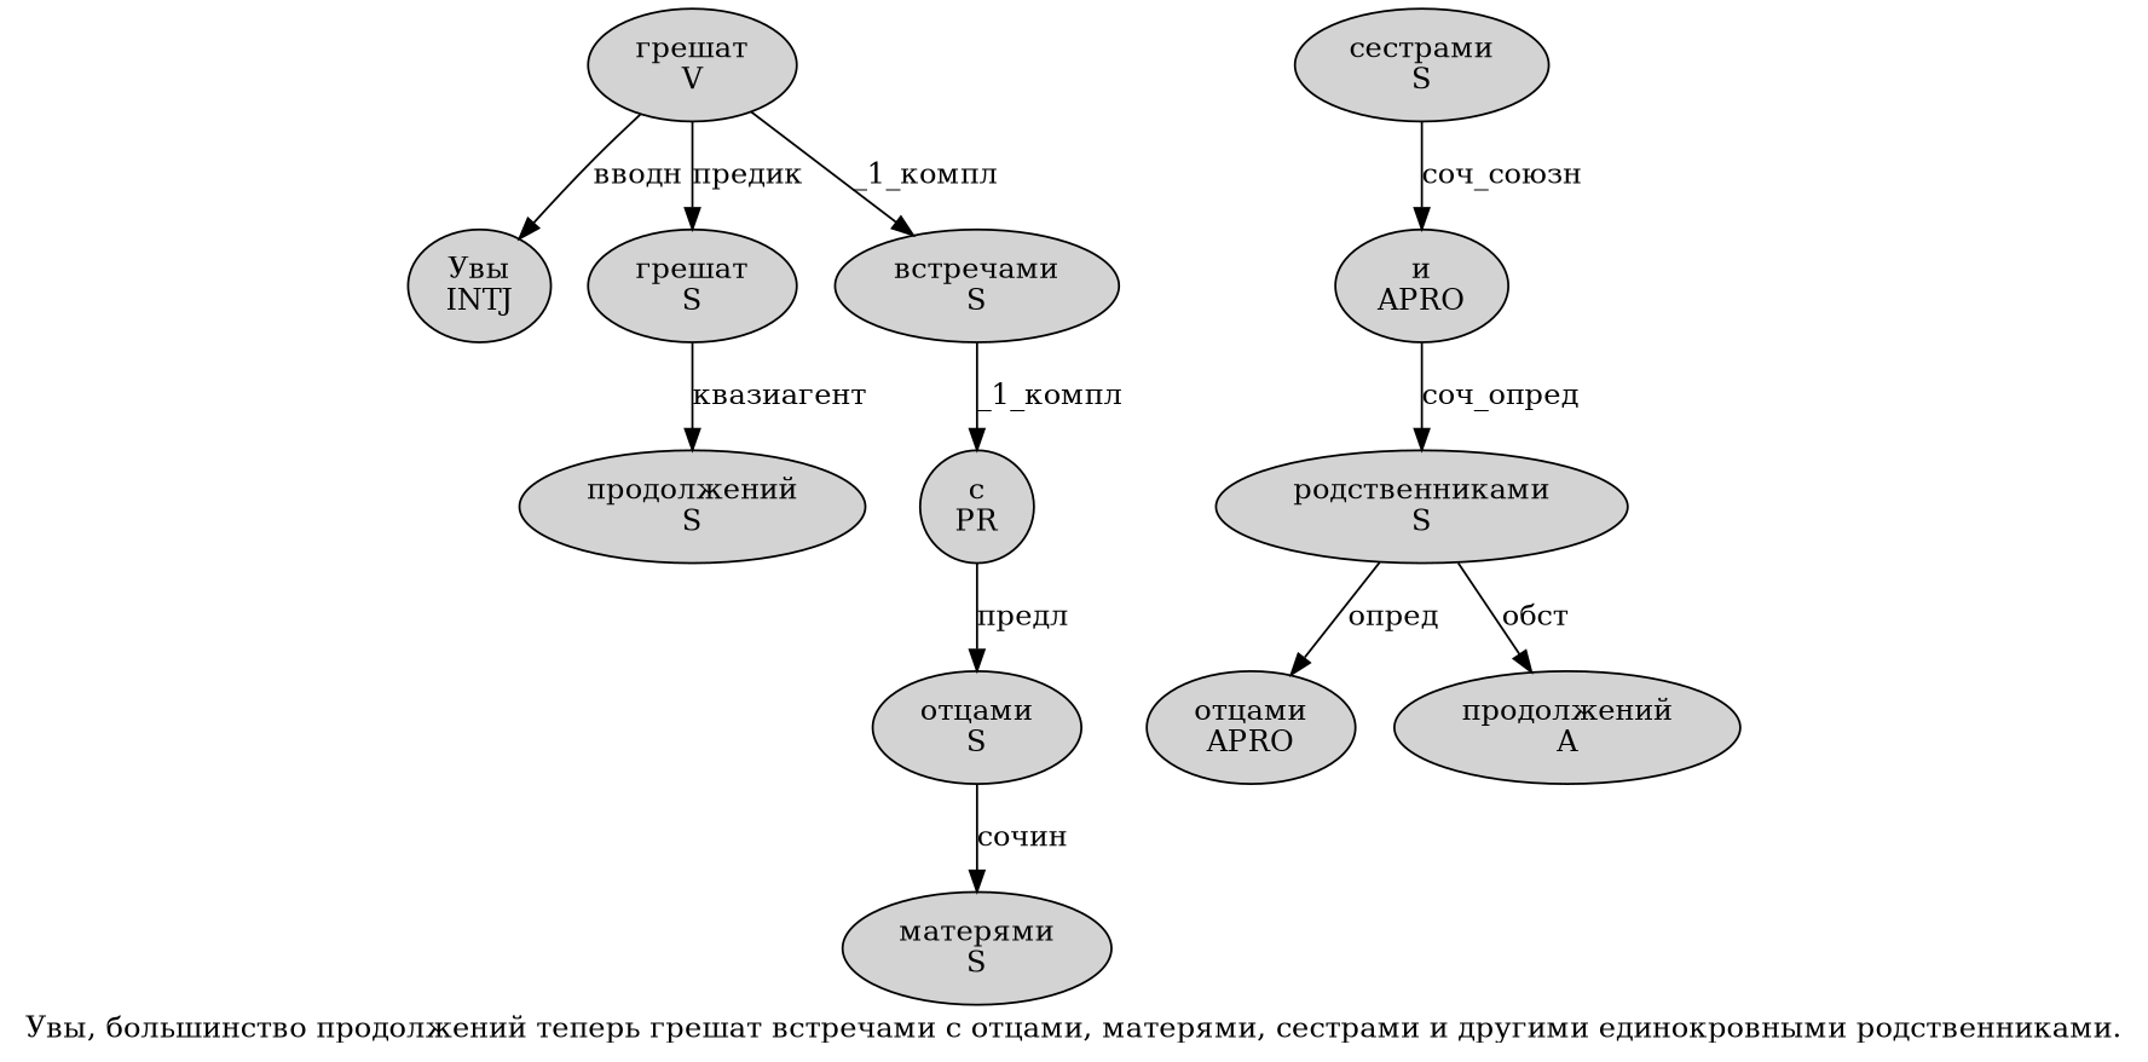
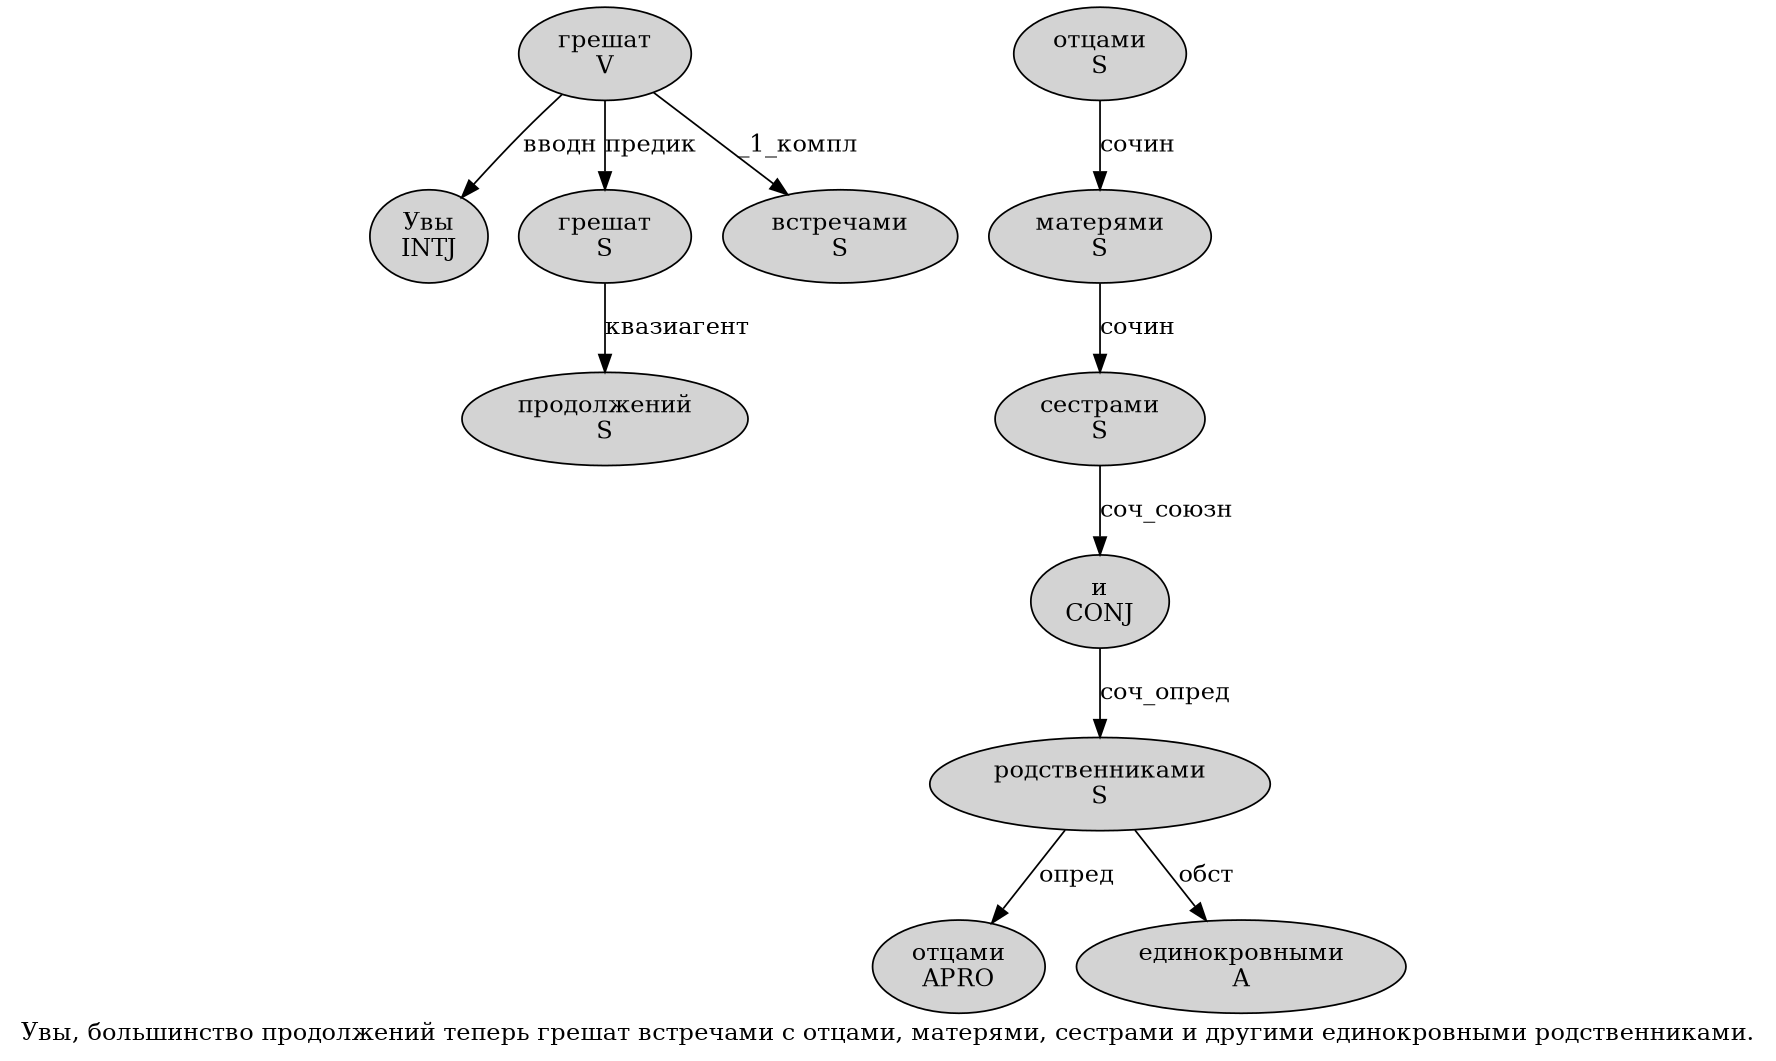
  digraph {
    label="Увы, большинство продолжений теперь грешат встречами с отцами, матерями, сестрами и другими единокровными родственниками."
    node [fillcolor=lightgray penwidth=1 shape=ellipse style=filled]
    n1 [label="Увы\nINTJ"]
    n2 [label="грешат\nS"]
    n3 [label="продолжений\nS"]
    n4 [label="грешат\nV"]
    n5 [label="встречами\nS"]
-   n6 [label="с\nPR"]
    n7 [label="отцами\nS"]
    n8 [label="матерями\nS"]
    n9 [label="сестрами\nS"]
-   n10 [label="и\nAPRO"]
+   n10 [label="и\nCONJ"]
    n11 [label="родственниками\nS"]
    n12 [label="отцами\nAPRO"]
-   n13 [label="продолжений\nA"]
+   n13 [label="единокровными\nA"]
    n2 -> n3 [label="квазиагент"]
    n4 -> n1 [label="вводн"]
    n4 -> n2 [label="предик"]
    n4 -> n5 [label="_1_компл"]
-   n5 -> n6 [label="_1_компл"]
-   n6 -> n7 [label="предл"]
    n7 -> n8 [label="сочин"]
+   n8 -> n9 [label="сочин"]
    n9 -> n10 [label="соч_союзн"]
    n10 -> n11 [label="соч_опред"]
    n11 -> n12 [label="опред"]
    n11 -> n13 [label="обст"]
  }
